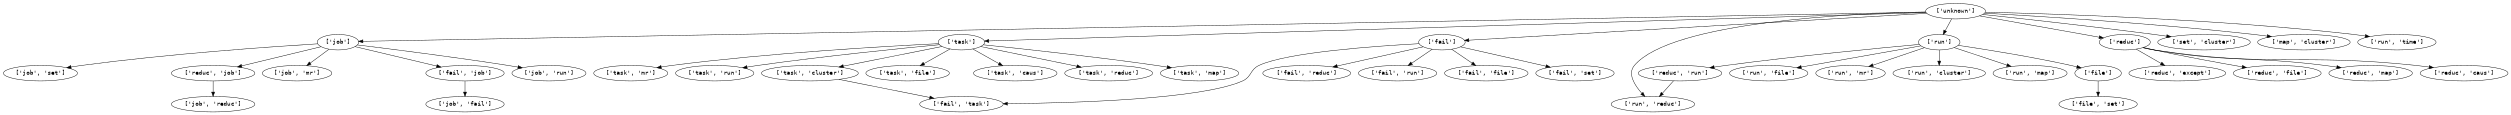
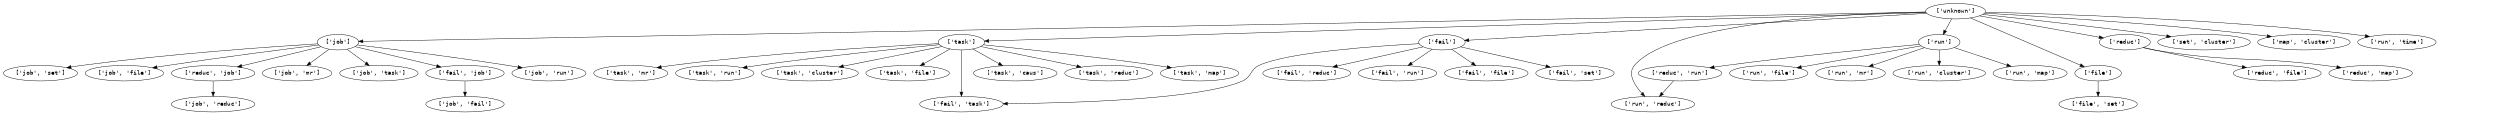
  strict digraph {
    fontname="DejaVu Sans Mono"
    node [fontname="DejaVu Sans Mono"]
    edge [fontname="DejaVu Sans Mono"]
    "['unknown']"
    "['job']"
    "['task']"
    "['run', 'reduc']"
    "['fail']"
    "['run']"
    "['file']"
    "['reduc']"
    "['set', 'cluster']"
    "['map', 'cluster']"
    "['run', 'time']"
+   "['job', 'task']"
    "['fail', 'job']"
    "['job', 'run']"
    "['job', 'set']"
+   "['job', 'file']"
    "['reduc', 'job']"
    "['job', 'mr']"
    "['task', 'run']"
    "['fail', 'task']"
    "['task', 'file']"
    "['task', 'cluster']"
    "['task', 'caus']"
    "['task', 'reduc']"
    "['task', 'map']"
    "['task', 'mr']"
    "['fail', 'reduc']"
    "['fail', 'run']"
    "['fail', 'file']"
    "['fail', 'set']"
    "['reduc', 'run']"
    "['run', 'file']"
    "['run', 'mr']"
    "['run', 'cluster']"
    "['run', 'map']"
    "['file', 'set']"
    "['reduc', 'file']"
    "['reduc', 'map']"
-   "['reduc', 'caus']"
-   "['reduc', 'except']"
    "['job', 'fail']"
    "['job', 'reduc']"
    "['unknown']" -> "['job']"
    "['unknown']" -> "['task']"
    "['unknown']" -> "['run', 'reduc']"
    "['unknown']" -> "['fail']"
    "['unknown']" -> "['run']"
-   "['run']" -> "['file']"
+   "['unknown']" -> "['file']"
    "['unknown']" -> "['reduc']"
    "['unknown']" -> "['set', 'cluster']"
    "['unknown']" -> "['map', 'cluster']"
    "['unknown']" -> "['run', 'time']"
+   "['job']" -> "['job', 'task']"
    "['job']" -> "['fail', 'job']"
    "['job']" -> "['job', 'run']"
    "['job']" -> "['job', 'set']"
+   "['job']" -> "['job', 'file']"
    "['job']" -> "['reduc', 'job']"
    "['job']" -> "['job', 'mr']"
    "['task']" -> "['task', 'run']"
-   "['task', 'cluster']" -> "['fail', 'task']"
+   "['task']" -> "['fail', 'task']"
    "['task']" -> "['task', 'file']"
    "['task']" -> "['task', 'cluster']"
    "['task']" -> "['task', 'caus']"
    "['task']" -> "['task', 'reduc']"
    "['task']" -> "['task', 'map']"
    "['task']" -> "['task', 'mr']"
    "['fail']" -> "['fail', 'task']"
    "['fail']" -> "['fail', 'reduc']"
    "['fail']" -> "['fail', 'run']"
    "['fail']" -> "['fail', 'file']"
    "['fail']" -> "['fail', 'set']"
    "['run']" -> "['reduc', 'run']"
    "['run']" -> "['run', 'file']"
    "['run']" -> "['run', 'mr']"
    "['run']" -> "['run', 'cluster']"
    "['run']" -> "['run', 'map']"
    "['file']" -> "['file', 'set']"
    "['reduc']" -> "['reduc', 'file']"
    "['reduc']" -> "['reduc', 'map']"
-   "['reduc']" -> "['reduc', 'caus']"
-   "['reduc']" -> "['reduc', 'except']"
    "['fail', 'job']" -> "['job', 'fail']"
    "['reduc', 'job']" -> "['job', 'reduc']"
    "['reduc', 'run']" -> "['run', 'reduc']"
  }
